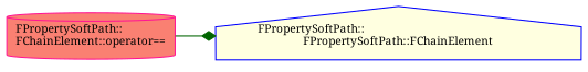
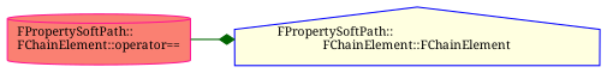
  digraph {
    rankdir=LR
    fontname="Noto Serif"
    node [fontname="Noto Serif" fontsize=10 style=filled]
    n1 [color=deeppink fillcolor=salmon fontcolor=black height=0.2 label="FPropertySoftPath::\lFChainElement::operator==" shape=cylinder width=0.4]
-   n2 [color=blue fillcolor=lightyellow height=0.2 label="FPropertySoftPath::\lFPropertySoftPath::FChainElement" shape=house width=0.4]
+   n2 [color=blue fillcolor=lightyellow height=0.2 label="FPropertySoftPath::\lFChainElement::FChainElement" shape=house width=0.4]
    n1 -> n2 [color=darkgreen fontname="Noto Serif" fontsize=10 labelfontname=Helvetica labelfontsize=10 style=solid arrowhead=diamond]
  }
